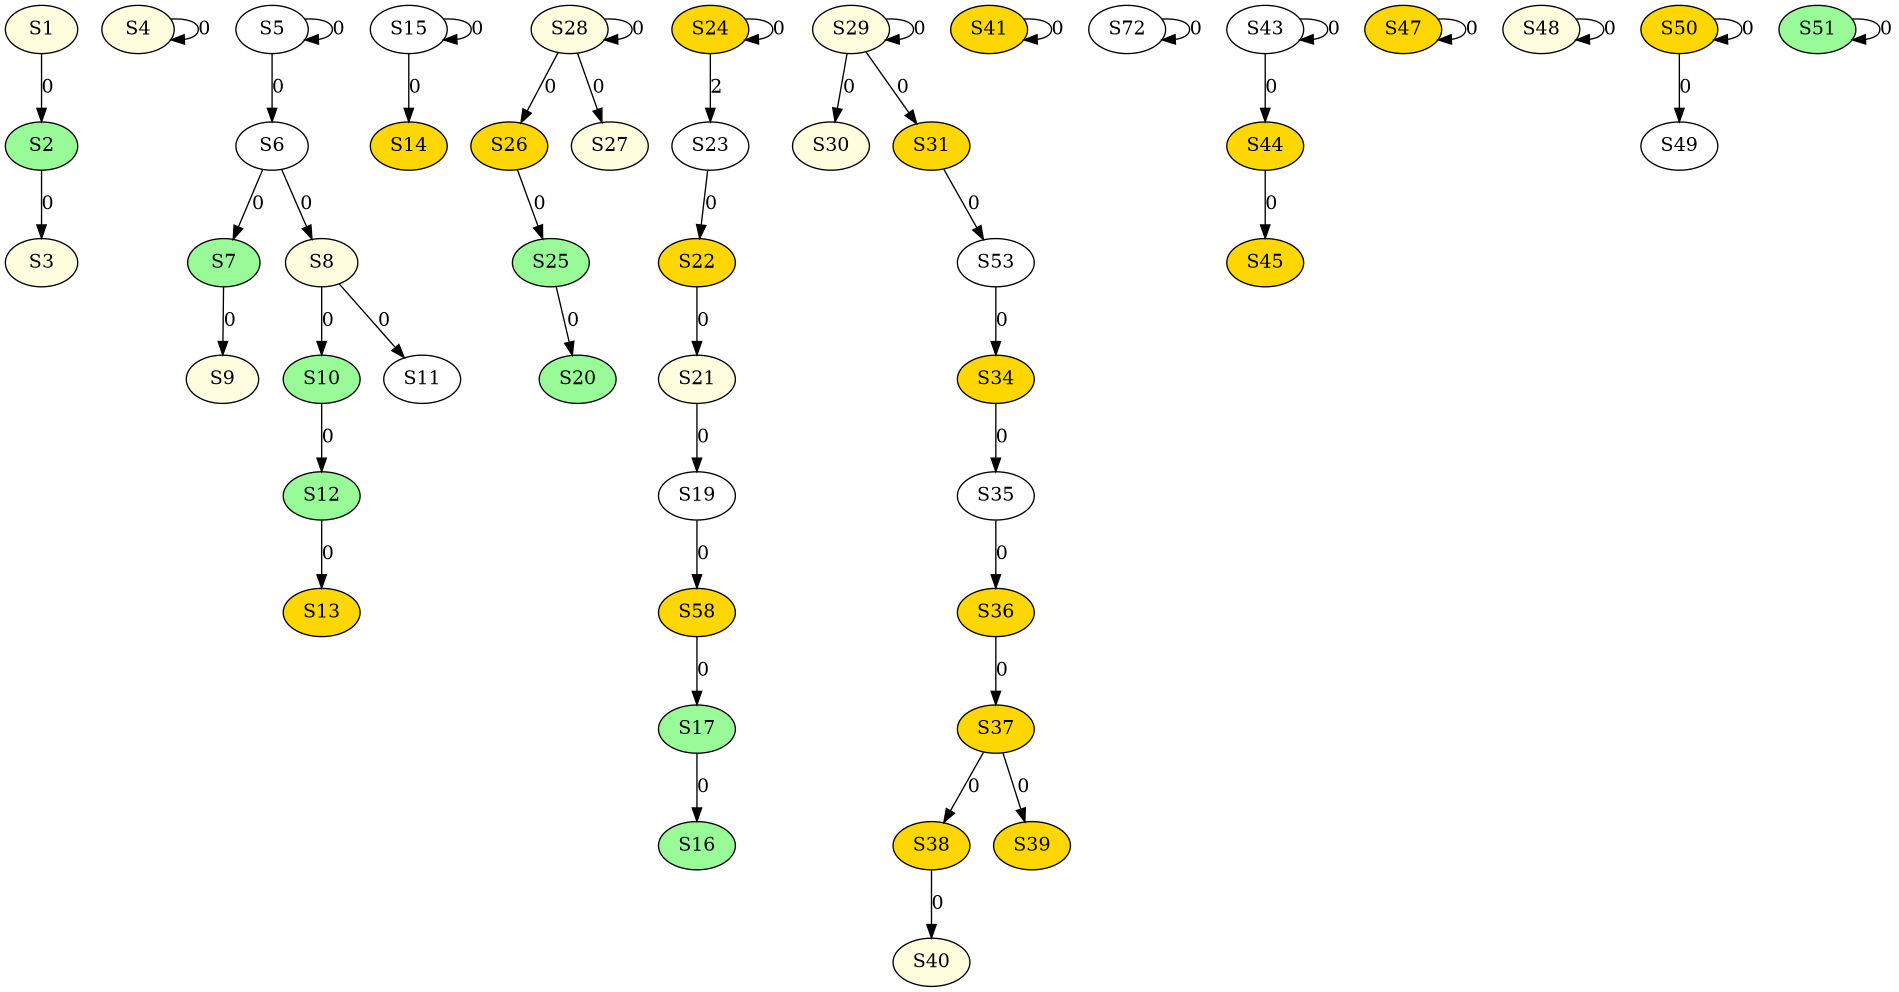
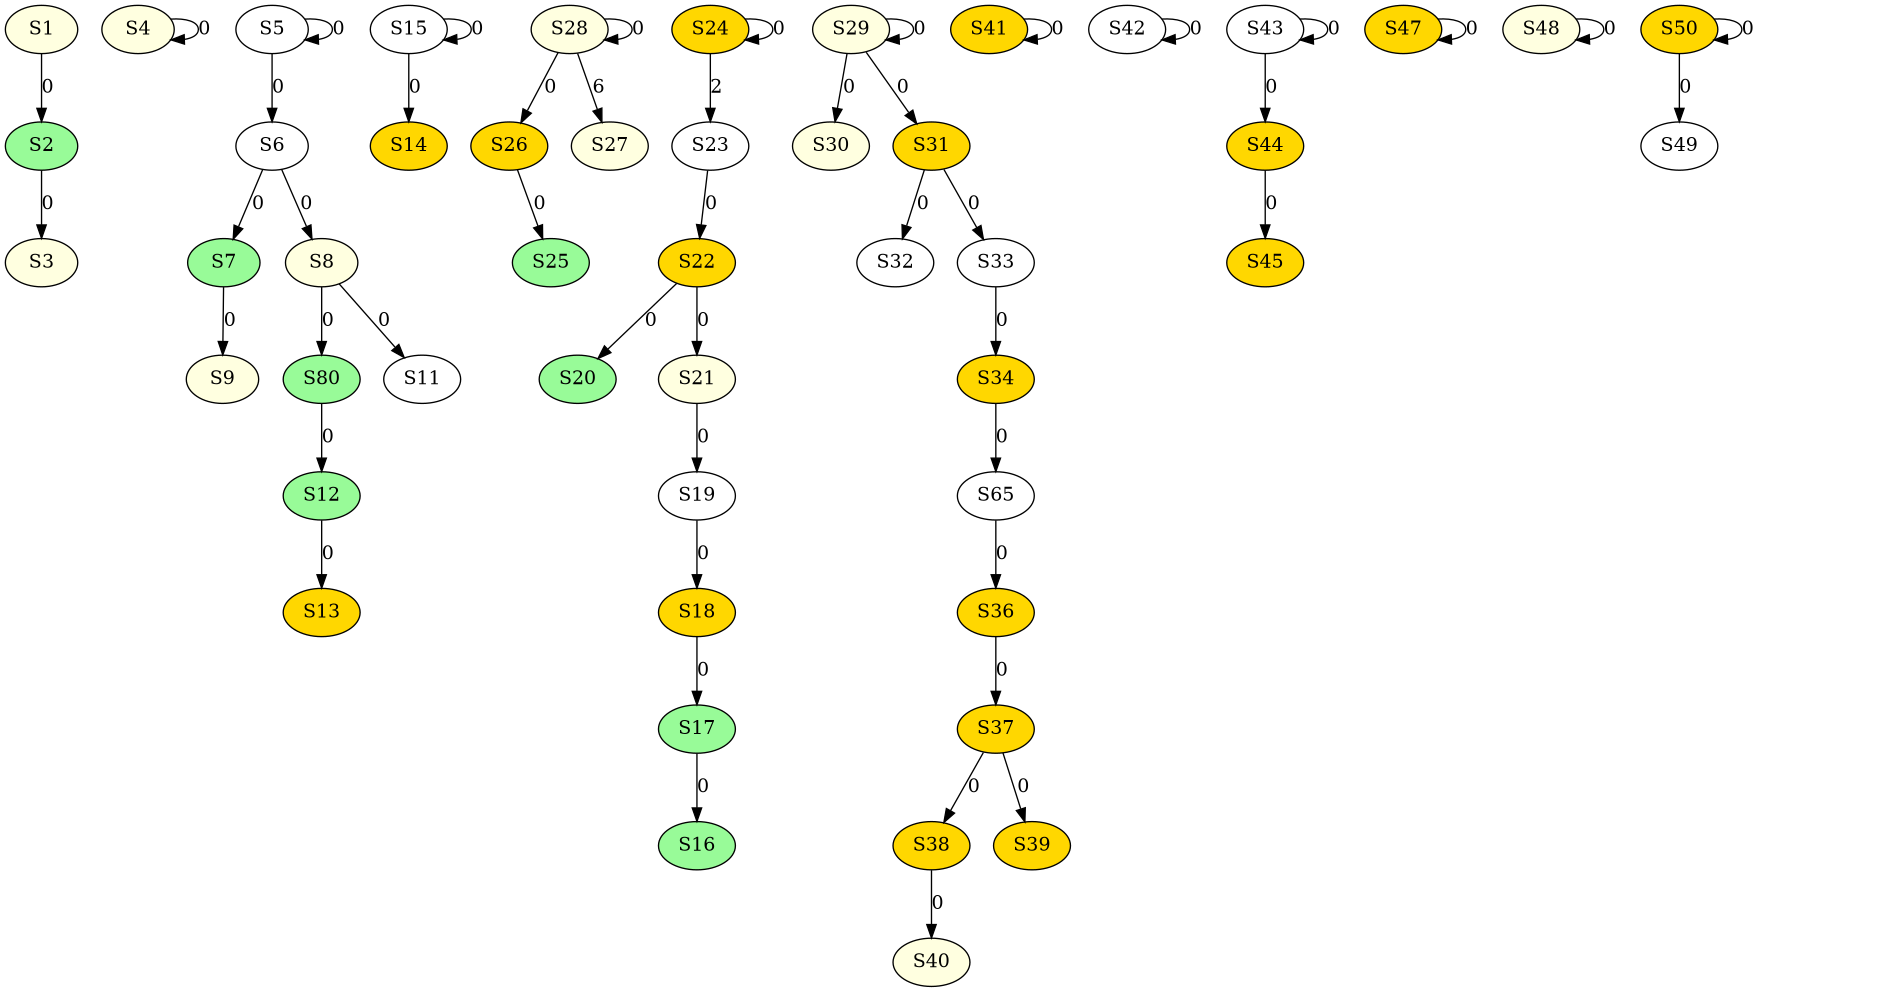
  strict digraph {
    node [fillcolor=gold style=filled]
    S1 [fillcolor=lightyellow]
    S2 [fillcolor=palegreen]
    S3 [fillcolor=lightyellow]
    S4 [fillcolor=lightyellow]
    S5 [fillcolor=white]
    S6 [fillcolor=white]
    S7 [fillcolor=palegreen]
    S8 [fillcolor=lightyellow]
    S9 [fillcolor=lightyellow]
-   S10 [fillcolor=palegreen]
+   S10 [fillcolor=palegreen label=S80]
    S11 [fillcolor=white]
    S12 [fillcolor=palegreen]
    S13
    S15 [fillcolor=white]
    S14
    S17 [fillcolor=palegreen]
    S16 [fillcolor=palegreen]
-   S18 [label=S58]
+   S18
    S19 [fillcolor=white]
    S21 [fillcolor=lightyellow]
    S22
    S20 [fillcolor=palegreen]
    S23 [fillcolor=white]
    S24
    S25 [fillcolor=palegreen]
    S26
    S28 [fillcolor=lightyellow]
    S27 [fillcolor=lightyellow]
    S29 [fillcolor=lightyellow]
    S30 [fillcolor=lightyellow]
    S31
-   S33 [fillcolor=white label=S53]
+   S32 [fillcolor=white]
+   S33 [fillcolor=white]
    S34
-   S35 [fillcolor=white]
+   S35 [fillcolor=white label=S65]
    S36
    S37
    S38
    S39
    S40 [fillcolor=lightyellow]
    S41
-   S42 [fillcolor=white label=S72]
+   S42 [fillcolor=white]
    S43 [fillcolor=white]
    S44
    S45
    S47
    S48 [fillcolor=lightyellow]
    S50
    S49 [fillcolor=white]
-   S51 [fillcolor=palegreen]
    S1 -> S2 [label=0]
    S2 -> S3 [label=0]
    S4 -> S4 [label=0]
    S5 -> S5 [label=0]
    S5 -> S6 [label=0]
    S6 -> S7 [label=0]
    S6 -> S8 [label=0]
    S7 -> S9 [label=0]
    S8 -> S10 [label=0]
    S8 -> S11 [label=0]
    S10 -> S12 [label=0]
    S12 -> S13 [label=0]
    S15 -> S15 [label=0]
    S15 -> S14 [label=0]
    S17 -> S16 [label=0]
    S18 -> S17 [label=0]
    S19 -> S18 [label=0]
    S21 -> S19 [label=0]
    S22 -> S21 [label=0]
-   S25 -> S20 [label=0]
+   S22 -> S20 [label=0]
    S23 -> S22 [label=0]
    S24 -> S23 [label=2]
    S24 -> S24 [label=0]
    S26 -> S25 [label=0]
    S28 -> S26 [label=0]
    S28 -> S28 [label=0]
-   S28 -> S27 [label=0]
+   S28 -> S27 [label=6]
    S29 -> S29 [label=0]
    S29 -> S30 [label=0]
    S29 -> S31 [label=0]
+   S31 -> S32 [label=0]
    S31 -> S33 [label=0]
    S33 -> S34 [label=0]
    S34 -> S35 [label=0]
    S35 -> S36 [label=0]
    S36 -> S37 [label=0]
    S37 -> S38 [label=0]
    S37 -> S39 [label=0]
    S38 -> S40 [label=0]
    S41 -> S41 [label=0]
    S42 -> S42 [label=0]
    S43 -> S43 [label=0]
    S43 -> S44 [label=0]
    S44 -> S45 [label=0]
    S47 -> S47 [label=0]
    S48 -> S48 [label=0]
    S50 -> S50 [label=0]
    S50 -> S49 [label=0]
-   S51 -> S51 [label=0]
  }
